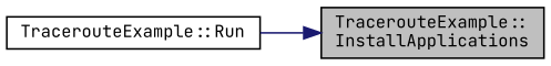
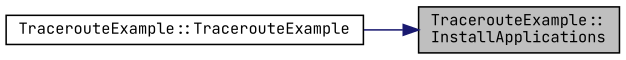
  digraph {
    rankdir=RL
    fontname="JetBrains Mono"
    node [color=black fontname="JetBrains Mono" fontsize=10 shape=record style=filled]
    n1 [fillcolor=grey75 fontcolor=black height=0.2 label="TracerouteExample::\lInstallApplications" width=0.4]
-   n2 [fillcolor=white height=0.2 label="TracerouteExample::Run" width=0.4]
+   n2 [fillcolor=white height=0.2 label="TracerouteExample::TracerouteExample" width=0.4]
    n1 -> n2 [color=midnightblue dir=back fontname="JetBrains Mono" fontsize=10 labelfontname=Helvetica labelfontsize=10 style=solid]
  }
